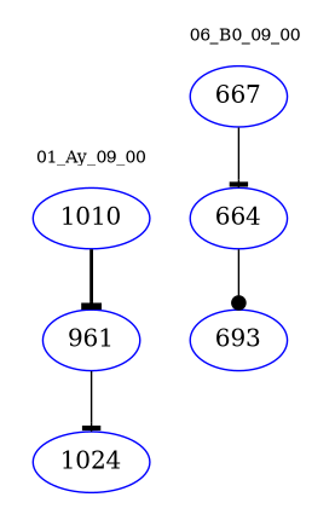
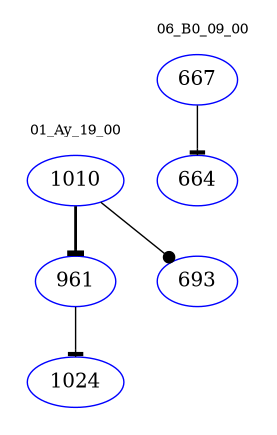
  digraph {
    node [color=blue]
    edge [arrowhead=tee color=black style=solid]
    n1 [label=1010]
    n2 [label=961]
    n3 [label=1024]
    n4 [label=667]
    n5 [label=664]
    n6 [label=693]
    subgraph cluster_1 {
      color=white
      fontsize=10
-     label="01_Ay_09_00"
+     label="01_Ay_19_00"
      n1
      n2
      n3
    }
    subgraph cluster_2 {
      color=white
      fontsize=10
      label="06_B0_09_00"
      n4
      n5
      n6
    }
    n1 -> n2 [style=bold]
    n2 -> n3
    n4 -> n5
-   n5 -> n6 [arrowhead=dot]
+   n1 -> n6 [arrowhead=dot]
  }
